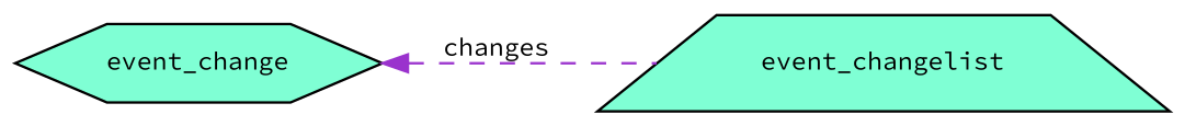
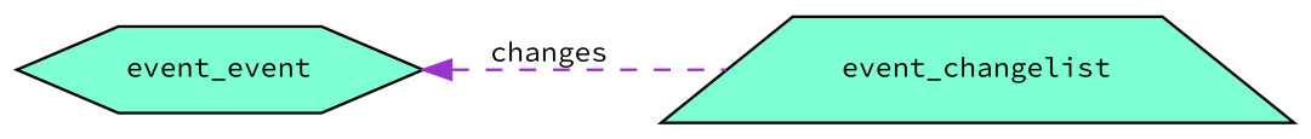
  digraph {
    rankdir=LR
    fontname="Source Code Pro"
    node [color=black fillcolor=aquamarine fontname="Source Code Pro" fontsize=10 style=filled]
    n1 [fontcolor=black height=0.2 label=event_changelist shape=trapezium width=0.4]
-   n2 [height=0.2 label=event_change shape=hexagon width=0.4]
+   n2 [height=0.2 label=event_event shape=hexagon width=0.4]
    n2 -> n1 [color=darkorchid3 dir=back fontname="Source Code Pro" fontsize=10 label=" changes" labelfontname=Helvetica labelfontsize=10 style=dashed]
  }
